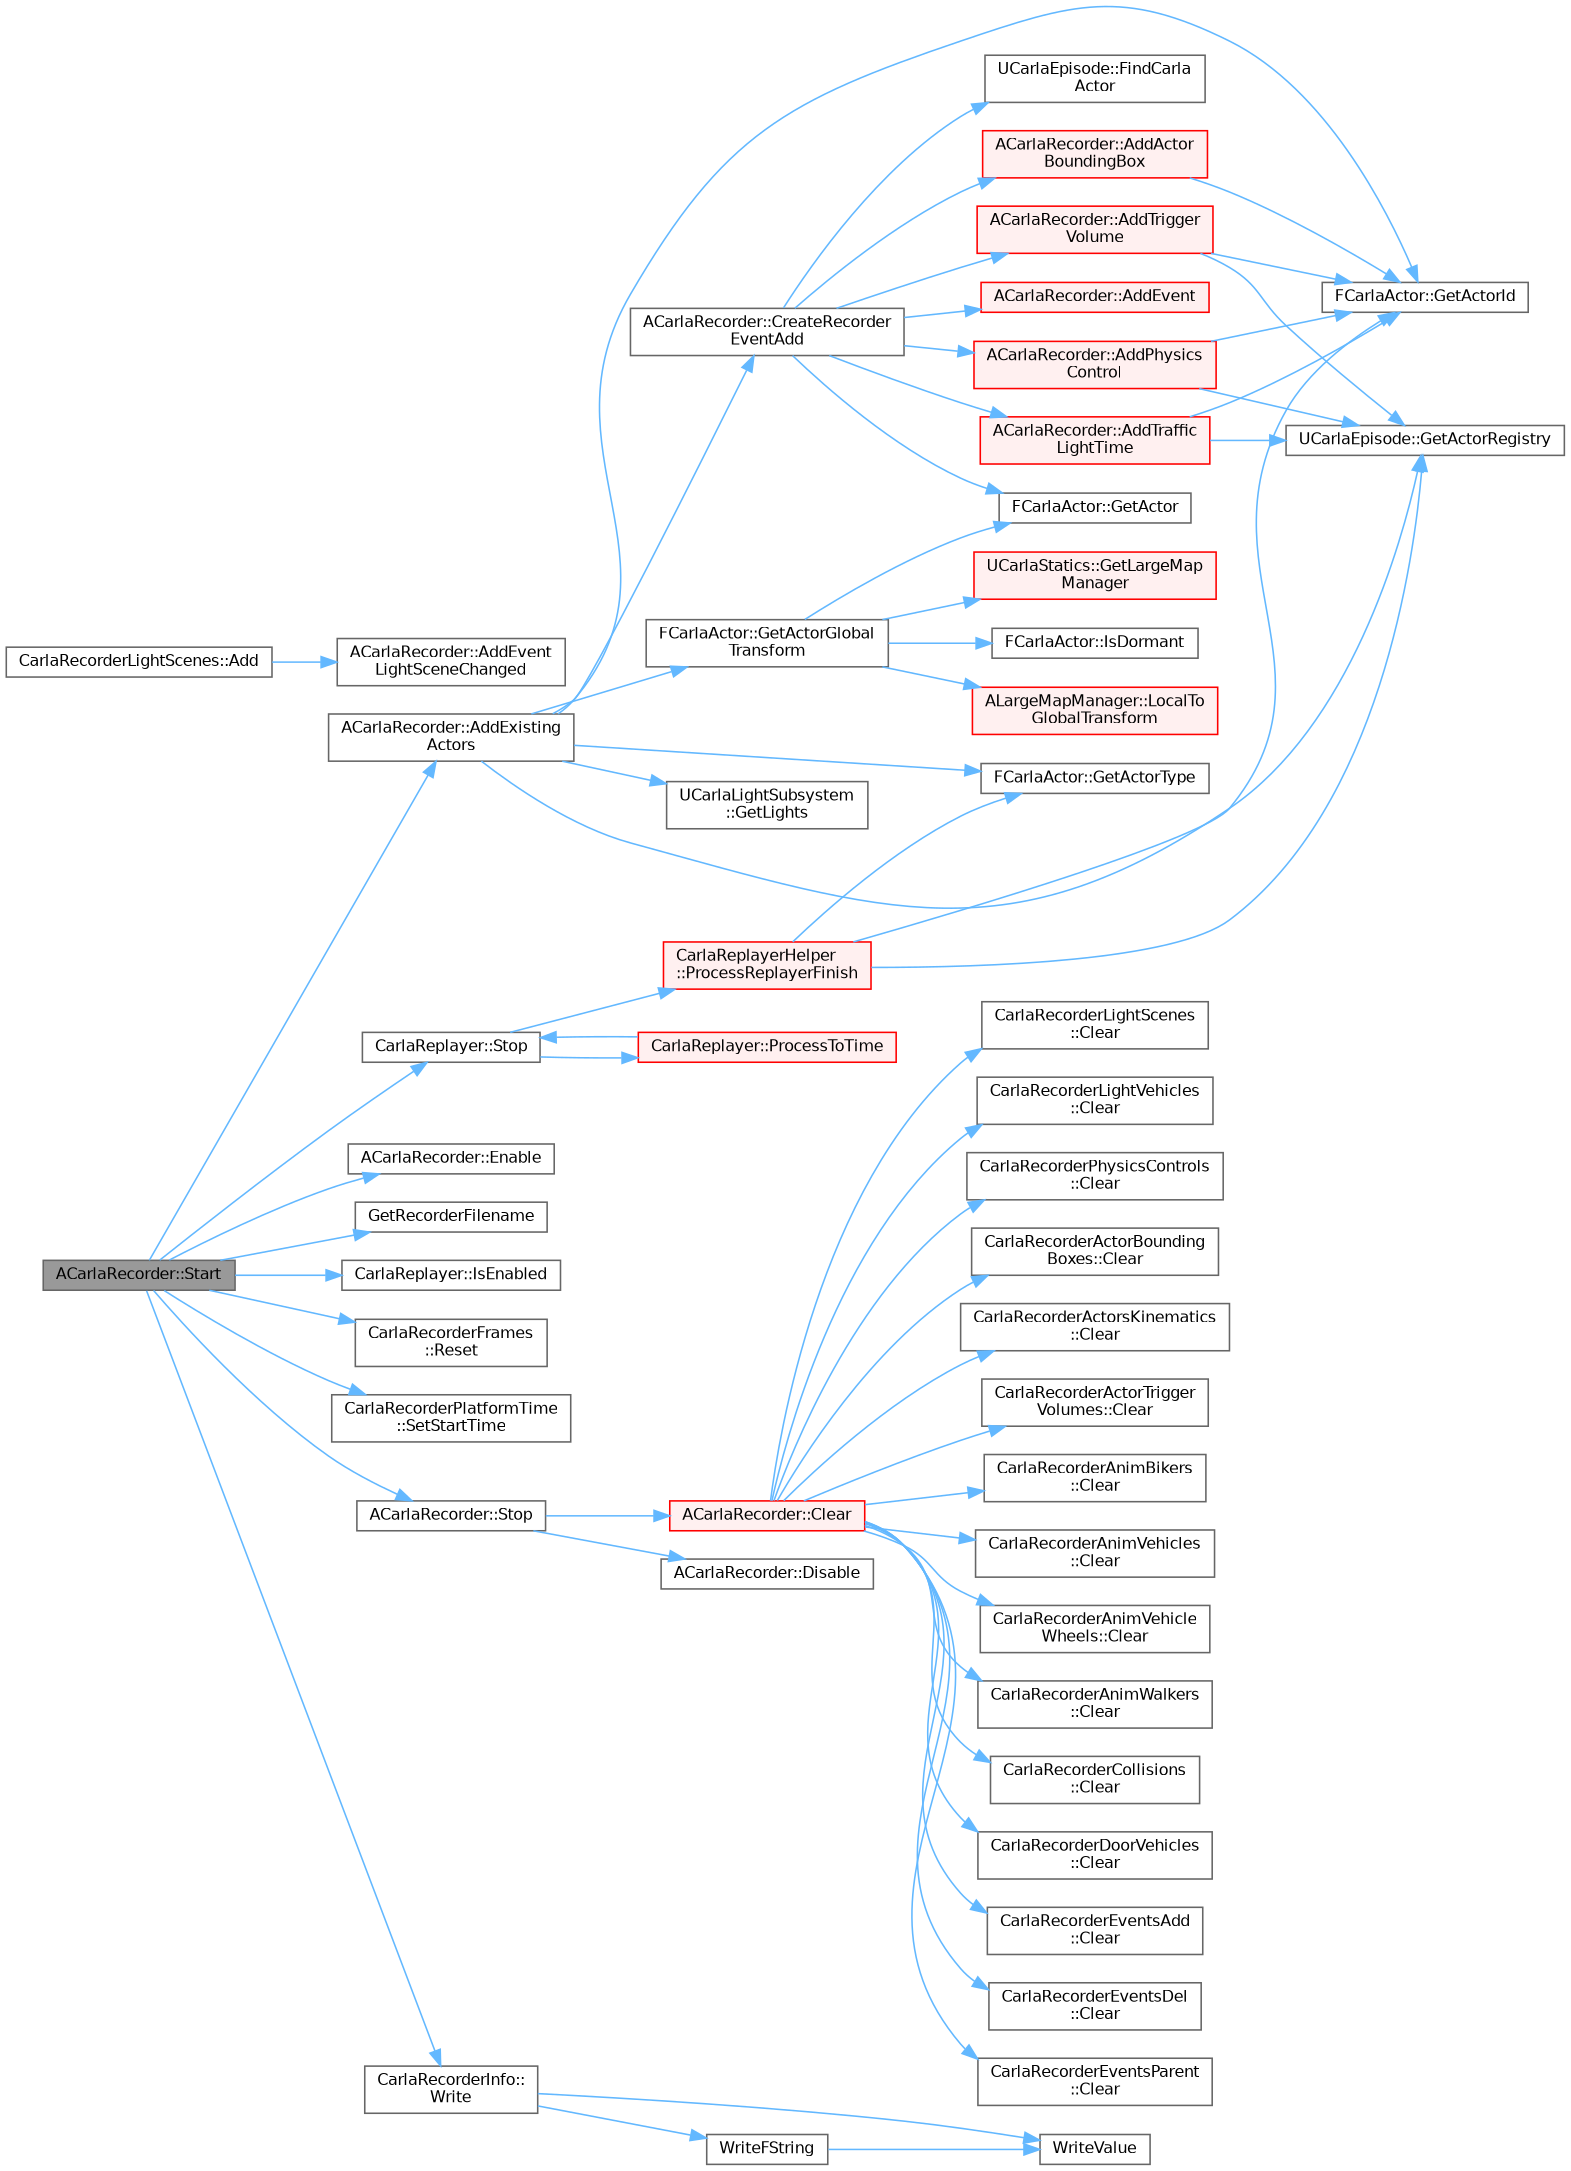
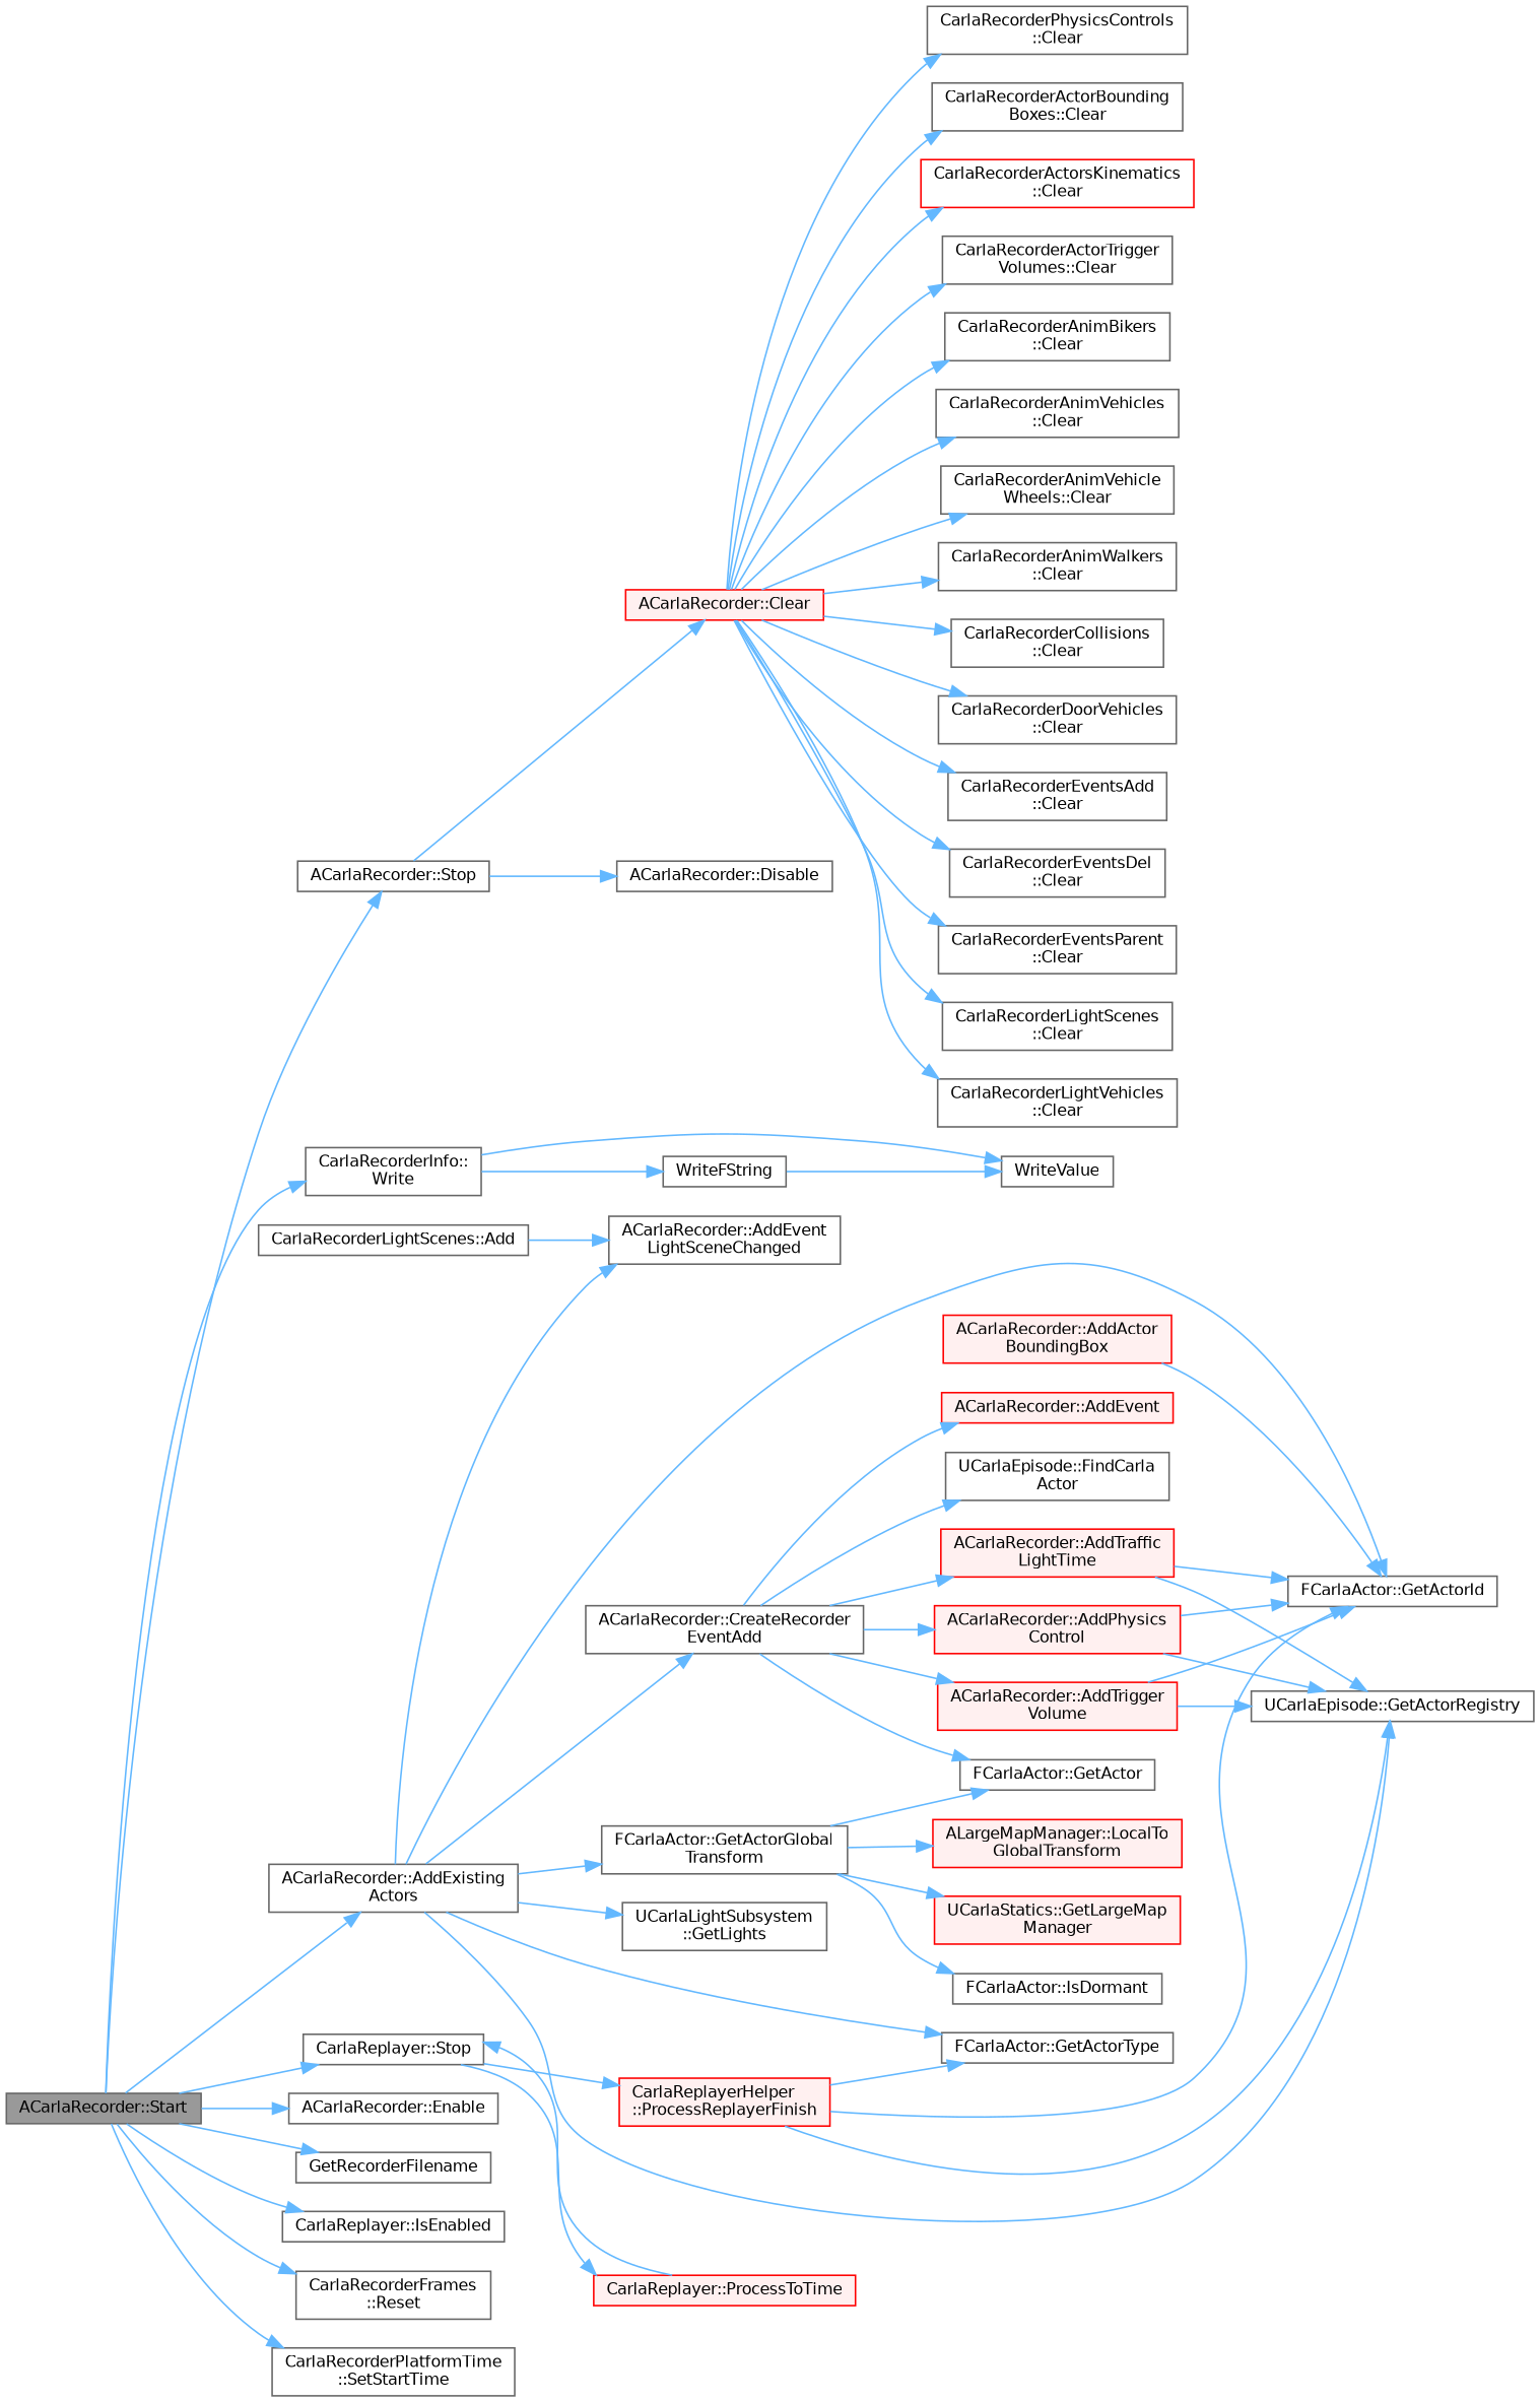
  digraph {
    rankdir=LR
    node [color=grey40 fillcolor=white fontname=Helvetica fontsize=10 shape=box style=filled]
    edge [color=steelblue1 fontname=Helvetica fontsize=10 labelfontname=Helvetica labelfontsize=10 style=solid]
    n1 [color=gray40 fillcolor=grey60 fontcolor=black height=0.2 label="ACarlaRecorder::Start" width=0.4]
    n2 [height=0.2 label="ACarlaRecorder::AddExisting\lActors" width=0.4]
    n3 [height=0.2 label="ACarlaRecorder::Enable" width=0.4]
    n4 [height=0.2 label=GetRecorderFilename width=0.4]
    n5 [height=0.2 label="CarlaReplayer::IsEnabled" width=0.4]
    n6 [height=0.2 label="CarlaRecorderFrames\l::Reset" width=0.4]
    n7 [height=0.2 label="CarlaRecorderPlatformTime\l::SetStartTime" width=0.4]
    n8 [height=0.2 label="ACarlaRecorder::Stop" width=0.4]
    n9 [height=0.2 label="CarlaReplayer::Stop" width=0.4]
    n10 [height=0.2 label="CarlaRecorderInfo::\lWrite" width=0.4]
    n11 [height=0.2 label="ACarlaRecorder::AddEvent\lLightSceneChanged" width=0.4]
    n12 [height=0.2 label="ACarlaRecorder::CreateRecorder\lEventAdd" width=0.4]
    n13 [height=0.2 label="FCarlaActor::GetActorId" width=0.4]
    n14 [height=0.2 label="UCarlaEpisode::GetActorRegistry" width=0.4]
    n15 [height=0.2 label="FCarlaActor::GetActorGlobal\lTransform" width=0.4]
    n16 [height=0.2 label="FCarlaActor::GetActorType" width=0.4]
    n17 [height=0.2 label="UCarlaLightSubsystem\l::GetLights" width=0.4]
    n18 [color=red fillcolor="#FFF0F0" height=0.2 label="ACarlaRecorder::Clear" width=0.4]
    n19 [height=0.2 label="ACarlaRecorder::Disable" width=0.4]
    n20 [color=red fillcolor="#FFF0F0" height=0.2 label="CarlaReplayerHelper\l::ProcessReplayerFinish" width=0.4]
    n21 [color=red fillcolor="#FFF0F0" height=0.2 label="CarlaReplayer::ProcessToTime" width=0.4]
    n22 [height=0.2 label=WriteFString width=0.4]
    n23 [height=0.2 label=WriteValue width=0.4]
    n24 [color=red fillcolor="#FFF0F0" height=0.2 label="ACarlaRecorder::AddActor\lBoundingBox" width=0.4]
    n25 [color=red fillcolor="#FFF0F0" height=0.2 label="ACarlaRecorder::AddEvent" width=0.4]
    n26 [color=red fillcolor="#FFF0F0" height=0.2 label="ACarlaRecorder::AddPhysics\lControl" width=0.4]
    n27 [color=red fillcolor="#FFF0F0" height=0.2 label="ACarlaRecorder::AddTraffic\lLightTime" width=0.4]
    n28 [color=red fillcolor="#FFF0F0" height=0.2 label="ACarlaRecorder::AddTrigger\lVolume" width=0.4]
    n29 [height=0.2 label="UCarlaEpisode::FindCarla\lActor" width=0.4]
    n30 [height=0.2 label="FCarlaActor::GetActor" width=0.4]
    n31 [color=red fillcolor="#FFF0F0" height=0.2 label="UCarlaStatics::GetLargeMap\lManager" width=0.4]
    n32 [height=0.2 label="FCarlaActor::IsDormant" width=0.4]
    n33 [color=red fillcolor="#FFF0F0" height=0.2 label="ALargeMapManager::LocalTo\lGlobalTransform" width=0.4]
    n34 [height=0.2 label="CarlaRecorderLightScenes::Add" width=0.4]
    n35 [height=0.2 label="CarlaRecorderActorBounding\lBoxes::Clear" width=0.4]
-   n36 [height=0.2 label="CarlaRecorderActorsKinematics\l::Clear" width=0.4]
+   n36 [color=red height=0.2 label="CarlaRecorderActorsKinematics\l::Clear" width=0.4]
    n37 [height=0.2 label="CarlaRecorderActorTrigger\lVolumes::Clear" width=0.4]
    n38 [height=0.2 label="CarlaRecorderAnimBikers\l::Clear" width=0.4]
    n39 [height=0.2 label="CarlaRecorderAnimVehicles\l::Clear" width=0.4]
    n40 [height=0.2 label="CarlaRecorderAnimVehicle\lWheels::Clear" width=0.4]
    n41 [height=0.2 label="CarlaRecorderAnimWalkers\l::Clear" width=0.4]
    n42 [height=0.2 label="CarlaRecorderCollisions\l::Clear" width=0.4]
    n43 [height=0.2 label="CarlaRecorderDoorVehicles\l::Clear" width=0.4]
    n44 [height=0.2 label="CarlaRecorderEventsAdd\l::Clear" width=0.4]
    n45 [height=0.2 label="CarlaRecorderEventsDel\l::Clear" width=0.4]
    n46 [height=0.2 label="CarlaRecorderEventsParent\l::Clear" width=0.4]
    n47 [height=0.2 label="CarlaRecorderLightScenes\l::Clear" width=0.4]
    n48 [height=0.2 label="CarlaRecorderLightVehicles\l::Clear" width=0.4]
    n49 [height=0.2 label="CarlaRecorderPhysicsControls\l::Clear" width=0.4]
    n1 -> n2
    n1 -> n3
    n1 -> n4
    n1 -> n5
    n1 -> n6
    n1 -> n7
    n1 -> n8
    n1 -> n9
    n1 -> n10
+   n2 -> n11
    n2 -> n12
    n2 -> n13
    n2 -> n14
    n2 -> n15
    n2 -> n16
    n2 -> n17
    n8 -> n18
    n8 -> n19
    n9 -> n20
    n9 -> n21
    n10 -> n22
    n10 -> n23
-   n12 -> n24
    n12 -> n25
    n12 -> n26
    n12 -> n27
    n12 -> n28
    n12 -> n29
    n12 -> n30
    n15 -> n30
    n15 -> n31
    n15 -> n32
    n15 -> n33
    n18 -> n35
    n18 -> n36
    n18 -> n37
    n18 -> n38
    n18 -> n39
    n18 -> n40
    n18 -> n41
    n18 -> n42
    n18 -> n43
    n18 -> n44
    n18 -> n45
    n18 -> n46
    n18 -> n47
    n18 -> n48
    n18 -> n49
    n20 -> n13
    n20 -> n14
    n20 -> n16
    n21 -> n9
    n22 -> n23
    n24 -> n13
    n26 -> n13
    n26 -> n14
    n27 -> n13
    n27 -> n14
    n28 -> n13
    n28 -> n14
    n34 -> n11
  }
